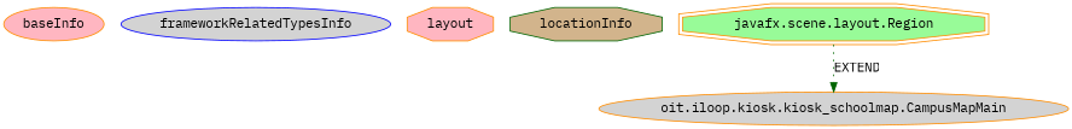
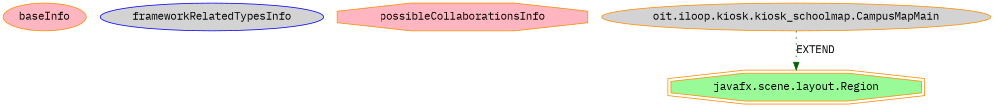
  digraph {
    fontname="IBM Plex Mono"
    node [style=filled fillcolor=lightpink color=darkorange shape=ellipse fontname="IBM Plex Mono"]
    baseInfo [category=extension_graph graphId=3148 isAnonymous=false possibleRelation=false]
    frameworkRelatedTypesInfo [0="javafx.scene.layout.Region" fillcolor=lightgrey color=blue]
-   possibleCollaborationsInfo [shape=octagon label=layout]
-   locationInfo [contextSignature=CampusMapMain filePath="/iloop-kiosk-KIOSK-Project/KIOSK-Project-master/src/oit/iloop/kiosk/kiosk_schoolmap/CampusMapMain.java" graphId=3148 projectName="iloop-kiosk-KIOSK-Project" fillcolor=tan color=darkgreen shape=octagon]
+   possibleCollaborationsInfo [shape=octagon]
    n5 [isFrameworkType=false label="oit.iloop.kiosk.kiosk_schoolmap.CampusMapMain" vertexType=ROOT_CLIENT_CLASS_DECLARATION fillcolor=lightgrey]
    n6 [isFrameworkType=true label="javafx.scene.layout.Region" peripheries=2 vertexType=FRAMEWORK_CLASS_TYPE fillcolor=palegreen shape=octagon]
-   n6 -> n5 [color=darkgreen label=EXTEND style=dotted fontname="IBM Plex Mono"]
+   n5 -> n6 [color=darkgreen label=EXTEND style=dotted fontname="IBM Plex Mono"]
  }
